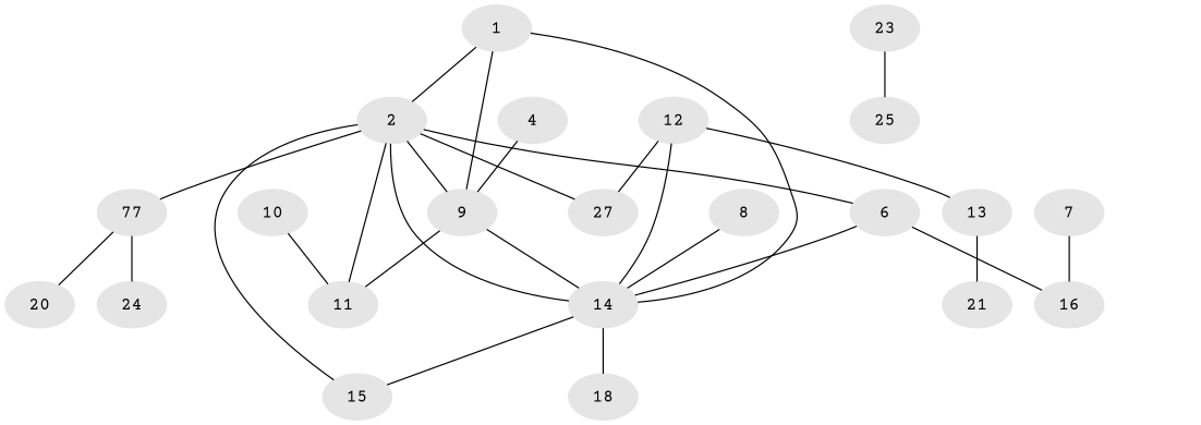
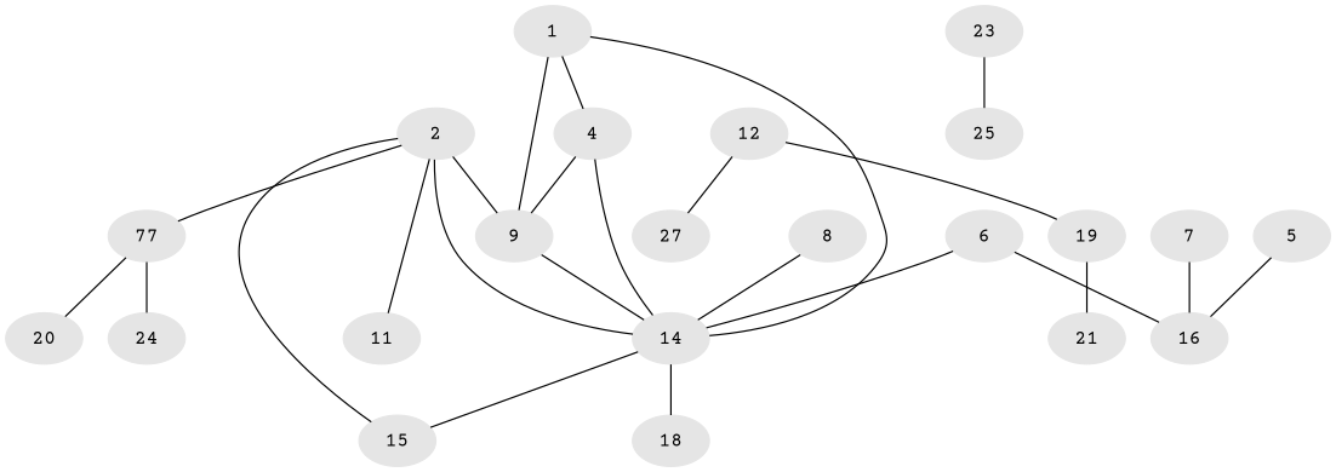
  graph {
    fontname="Courier Prime"
    node [color=gray90 fontname="Courier Prime" style=filled]
    edge [fontname="Courier Prime" weight=1.0]
    1
    2
    9
    14
    6
    11
    15
    n8 [label=77]
    n9 [label=27]
    18
    16
    20
    24
    4
+   5
    7
    8
    23
    25
-   10
    12
-   13
+   13 [label=19]
    21
-   1 -- 2
+   1 -- 4
    1 -- 9
    1 -- 14
    2 -- 9 [weight=2.0]
    2 -- 14
-   2 -- 6
    2 -- 11
    2 -- 15
    2 -- n8
-   2 -- n9
    9 -- 14
-   9 -- 11
    14 -- 15
    14 -- 18
    6 -- 14
    6 -- 16
    n8 -- 20
    n8 -- 24
    4 -- 9
+   5 -- 16
    7 -- 16
    8 -- 14
    23 -- 25
-   10 -- 11
-   12 -- 14
+   4 -- 14
    12 -- n9
    12 -- 13
    13 -- 21
  }
